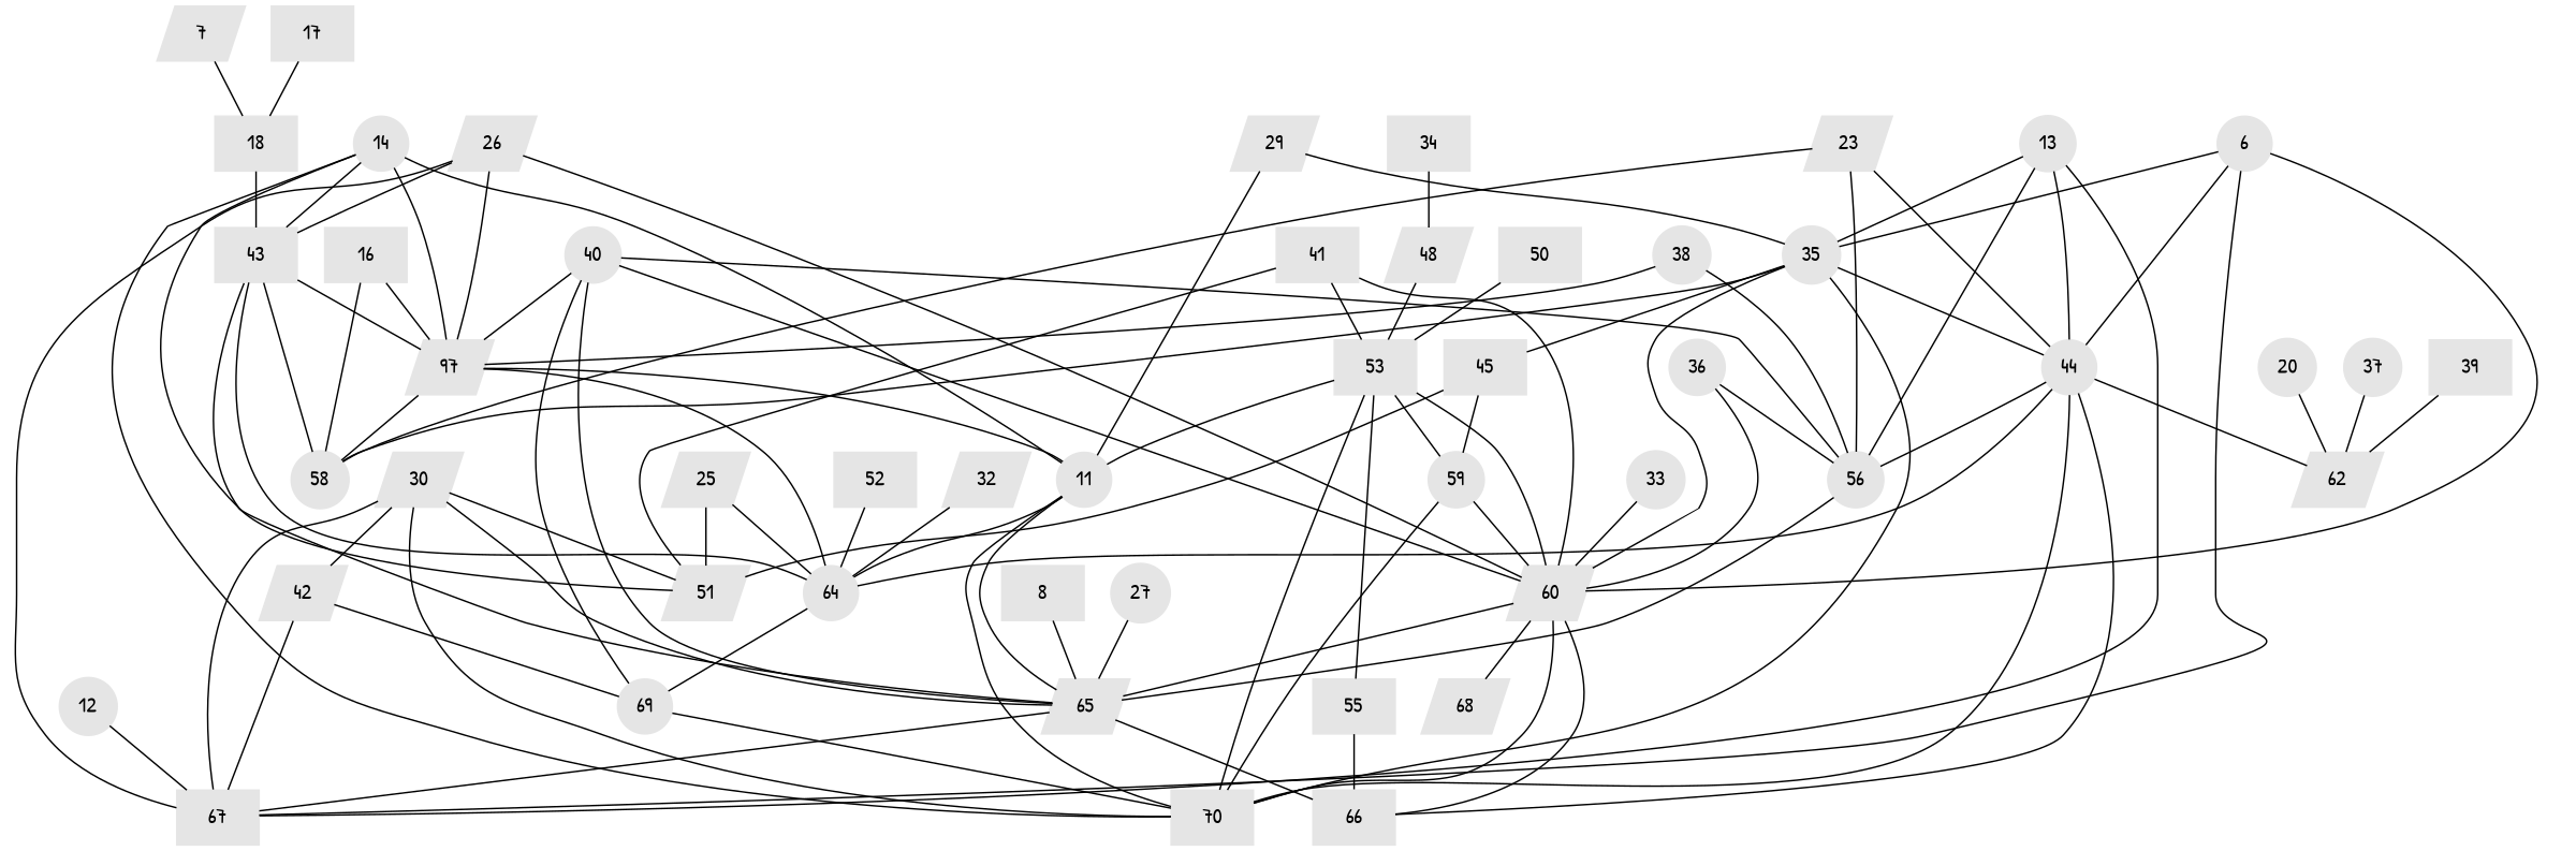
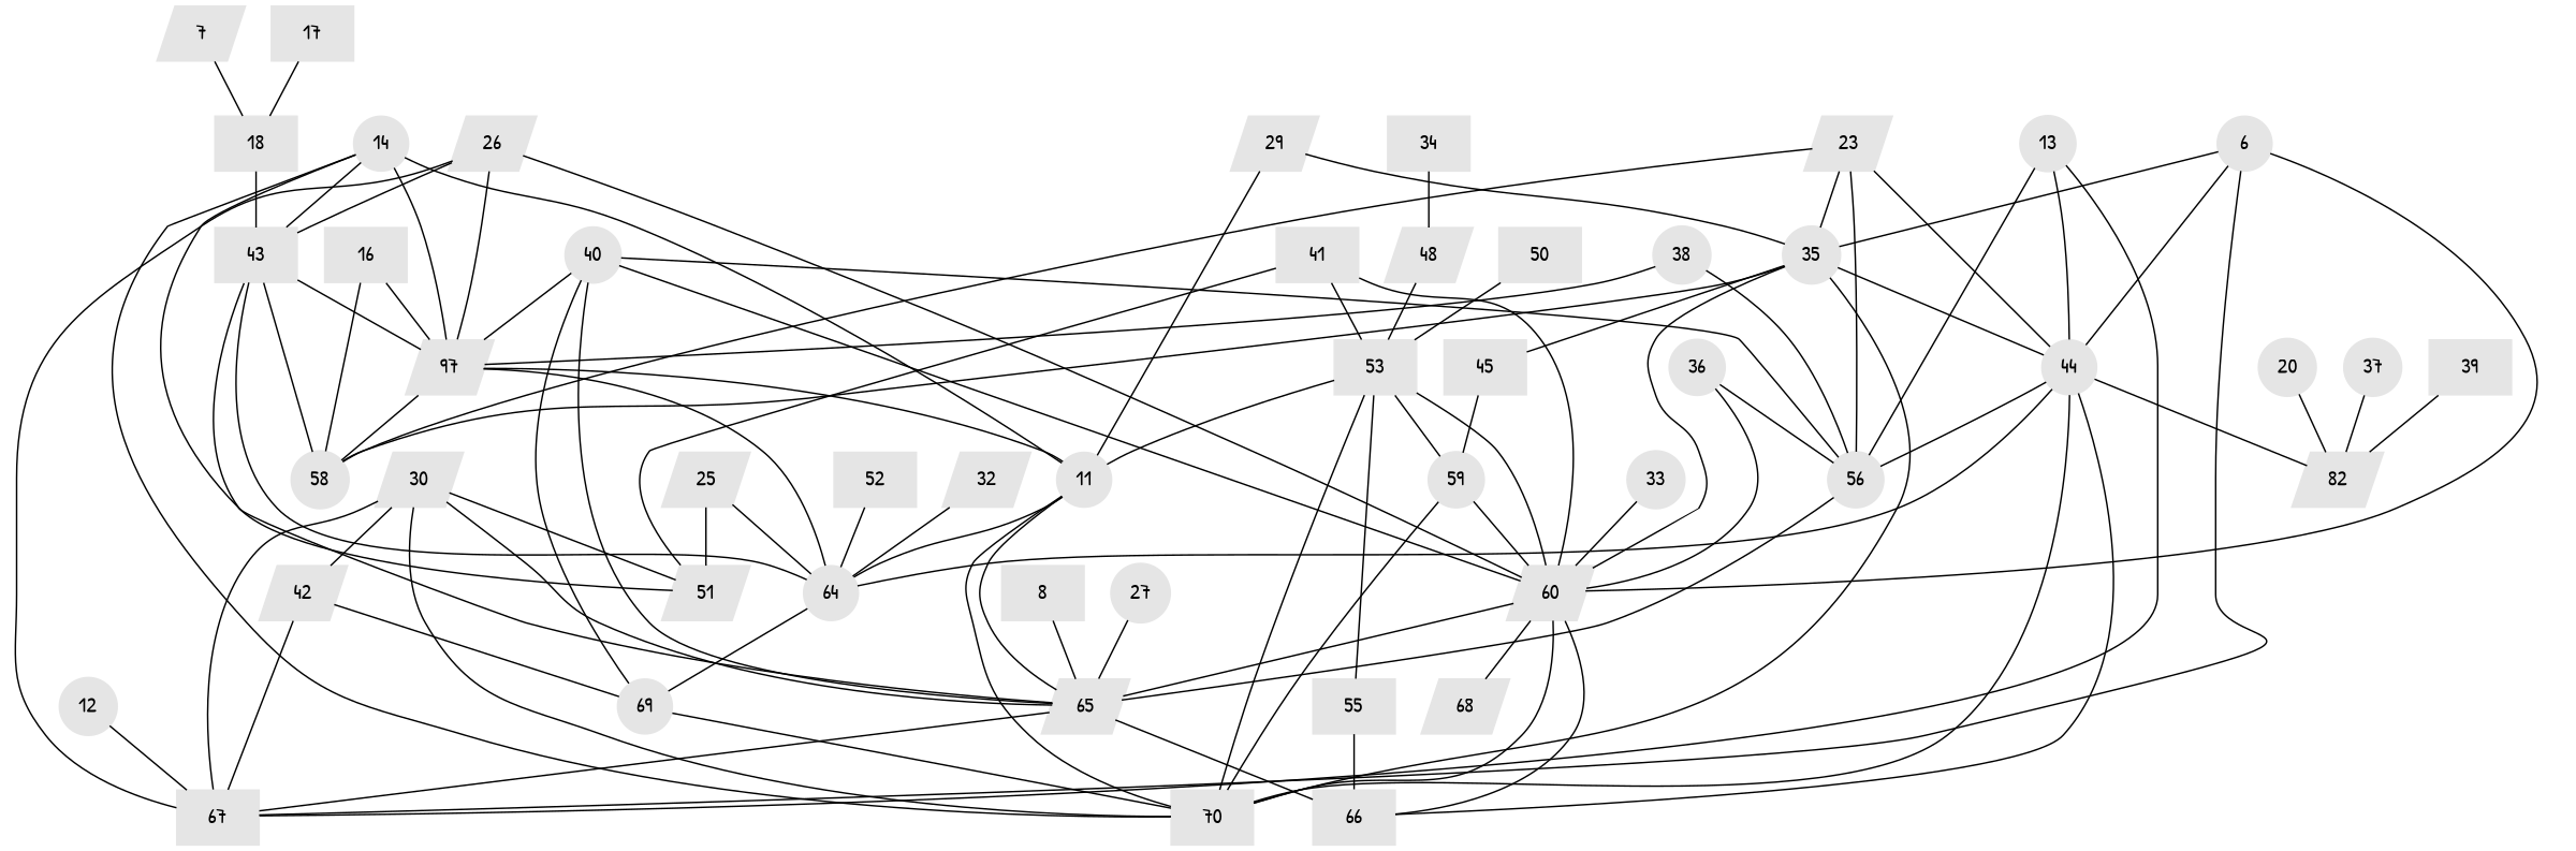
  graph {
    fontname="Patrick Hand"
    node [color=gray90 fontname="Patrick Hand" shape=circle style=filled]
    edge [fontname="Patrick Hand" weight=1.0]
    53 [shape=box]
    60 [shape=parallelogram]
    n3 [label=11]
    70 [shape=box]
    59
    55 [shape=box]
    67 [shape=box]
    6
    35
    44
    58
    45 [shape=box]
    56
    64
-   62 [shape=parallelogram]
+   62 [shape=parallelogram label=82]
    66 [shape=box]
    65 [shape=parallelogram]
    68 [shape=parallelogram]
    7 [shape=parallelogram]
    18 [shape=box]
    43 [shape=box]
    8 [shape=box]
    12
    13
    14
    51 [shape=parallelogram]
    n27 [label=97 shape=parallelogram]
    16 [shape=box]
    17 [shape=box]
    69
    20
    23 [shape=parallelogram]
    25 [shape=parallelogram]
    26 [shape=parallelogram]
    27
    29 [shape=parallelogram]
    30 [shape=parallelogram]
    42 [shape=parallelogram]
    32 [shape=parallelogram]
    33
    34 [shape=box]
    48 [shape=parallelogram]
    36
    37
    38
    39 [shape=box]
    40
    n48 [label=41 shape=box]
    50 [shape=box]
    52 [shape=box]
    53 -- 60
    53 -- n3
    53 -- 70
    53 -- 59 [weight=2.0]
    53 -- 55
    60 -- 70
    60 -- 66
    60 -- 65
    60 -- 68
    n3 -- 70
    n3 -- 64
    n3 -- 65
    59 -- 60
    59 -- 70
    55 -- 66
    6 -- 60
    6 -- 67
    6 -- 35
    6 -- 44
    35 -- 60
    35 -- 70
    35 -- 44
    35 -- 58
    35 -- 45
    44 -- 70
    44 -- 56
    44 -- 64
    44 -- 62
    44 -- 66
    45 -- 59
-   45 -- 51
    56 -- 65 [weight=2.0]
    64 -- 69
    65 -- 67
    65 -- 66 [weight=2.0]
    7 -- 18
    18 -- 43
    43 -- 58
    43 -- 64
    43 -- 65
    43 -- n27
    8 -- 65
    12 -- 67
    13 -- 67
    13 -- 44
    13 -- 56
    14 -- n3 [weight=2.0]
    14 -- 70
    14 -- 43
    14 -- 51
    14 -- n27
    n27 -- n3
    n27 -- 58
    n27 -- 64
    16 -- 58
    16 -- n27
    17 -- 18
    69 -- 70
    20 -- 62
-   13 -- 35
+   23 -- 35
    23 -- 44
    23 -- 58
    23 -- 56
    25 -- 64
    25 -- 51
    26 -- 60
    26 -- 67
    26 -- 43
    26 -- n27
    27 -- 65
    29 -- n3
    29 -- 35
    30 -- 70
    30 -- 67
    30 -- 65
    30 -- 51 [weight=2.0]
    30 -- 42
    42 -- 67
    42 -- 69
    32 -- 64
    33 -- 60
    34 -- 48
    48 -- 53
    36 -- 60
    36 -- 56
    37 -- 62
    38 -- 56
    38 -- n27
    39 -- 62
    40 -- 60
    40 -- 56
    40 -- 65
    40 -- n27
    40 -- 69
    n48 -- 53
    n48 -- 60
    n48 -- 51
    50 -- 53
    52 -- 64
  }
